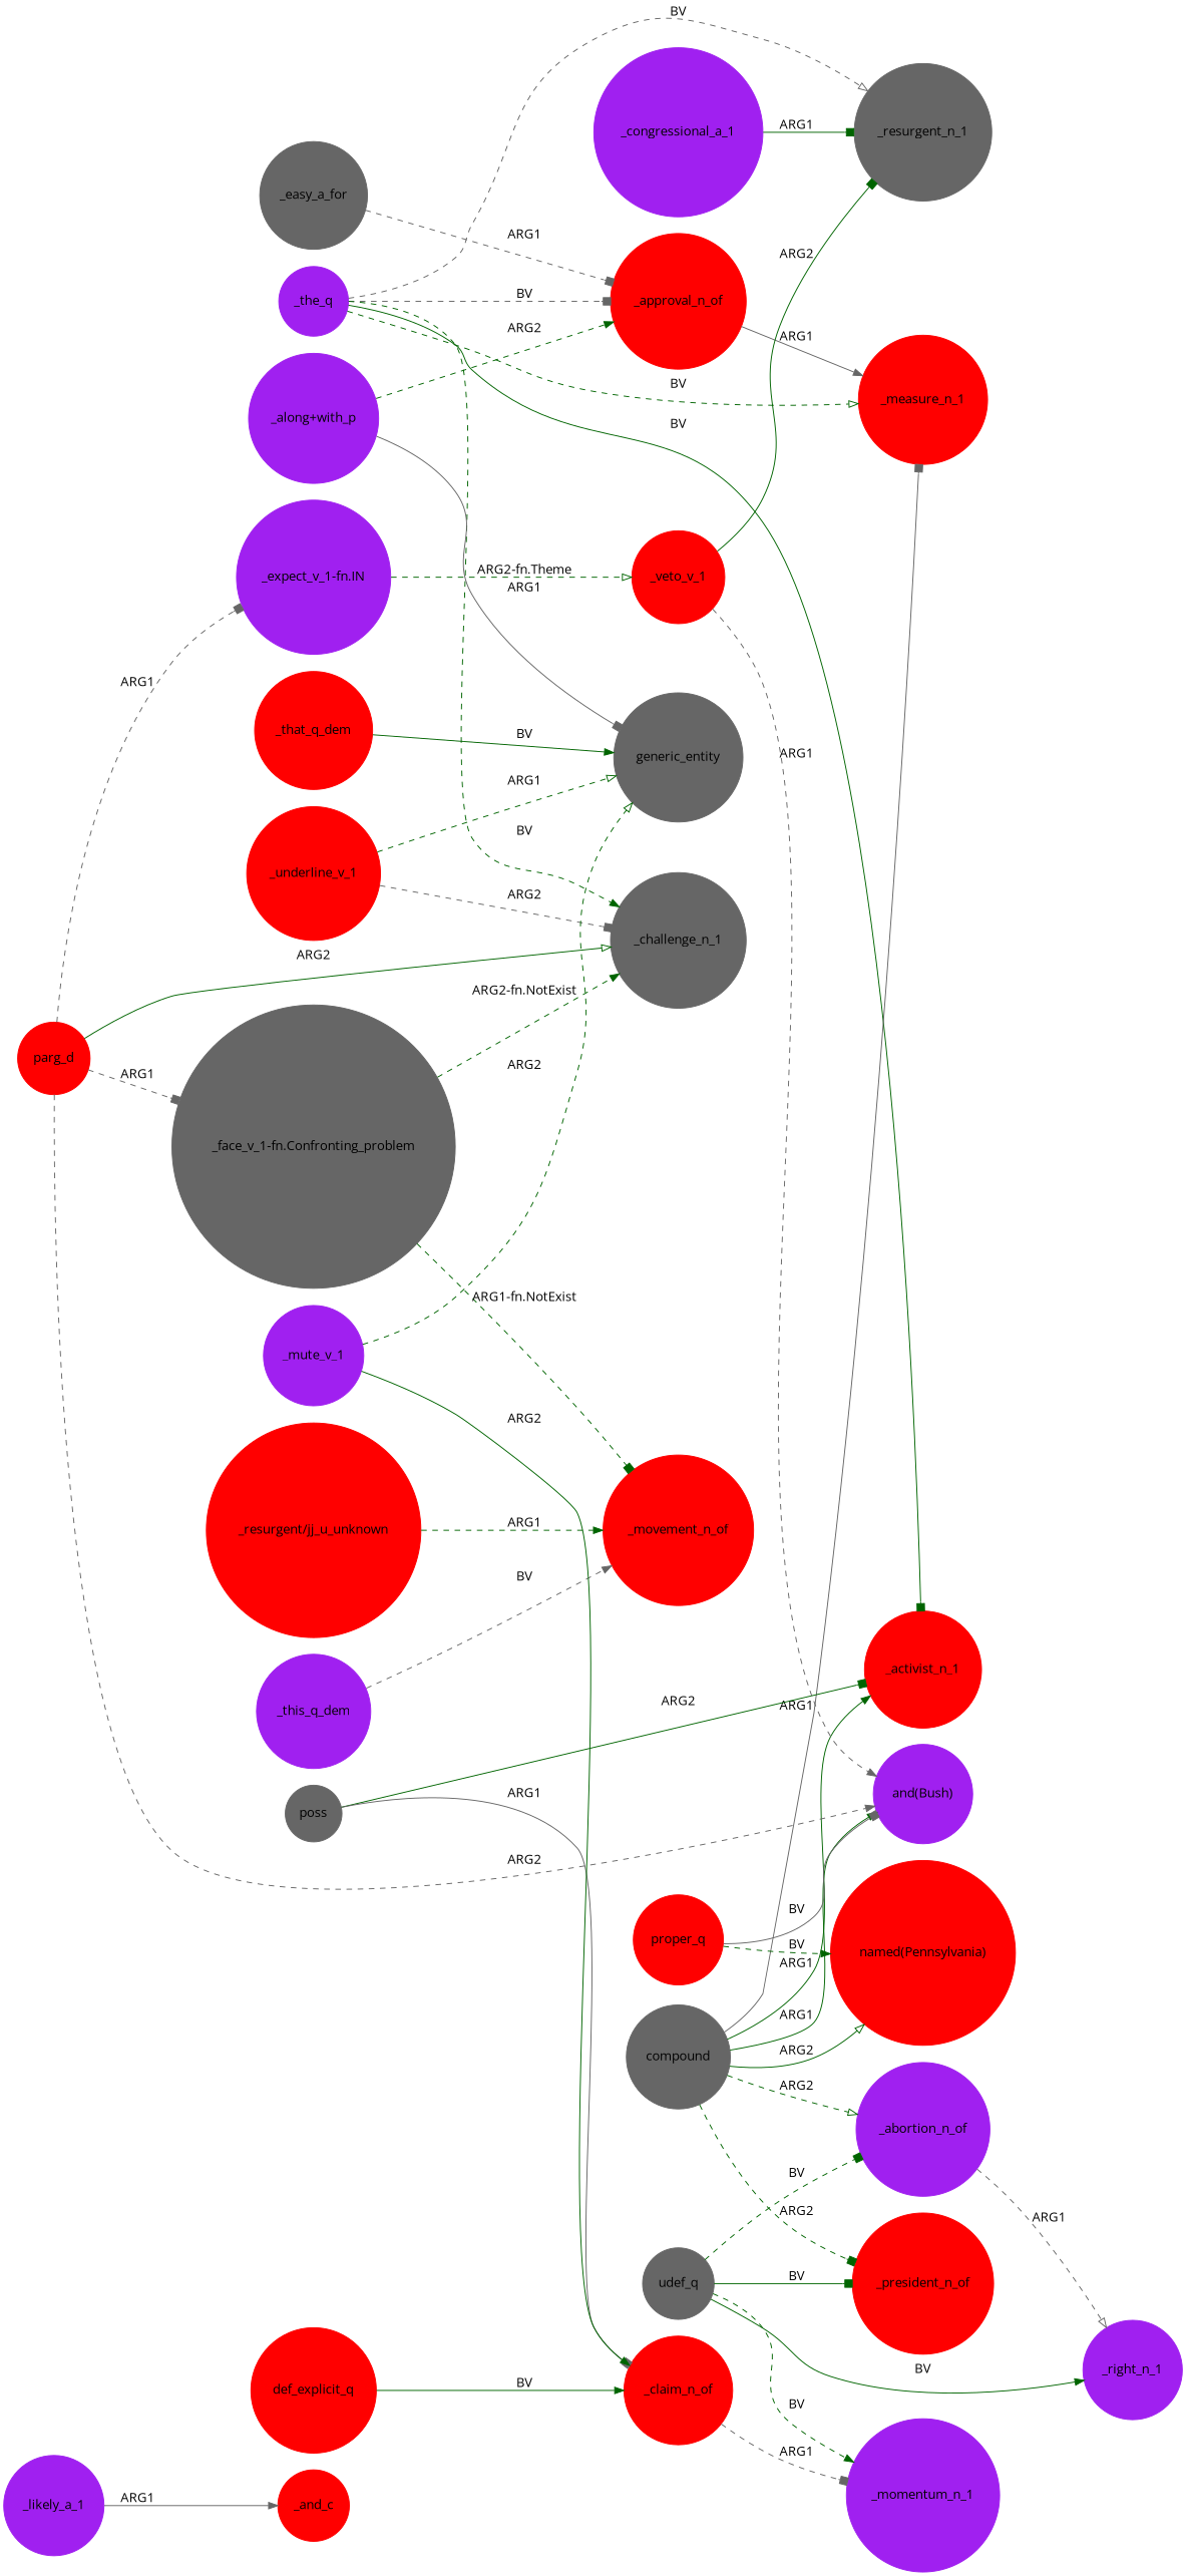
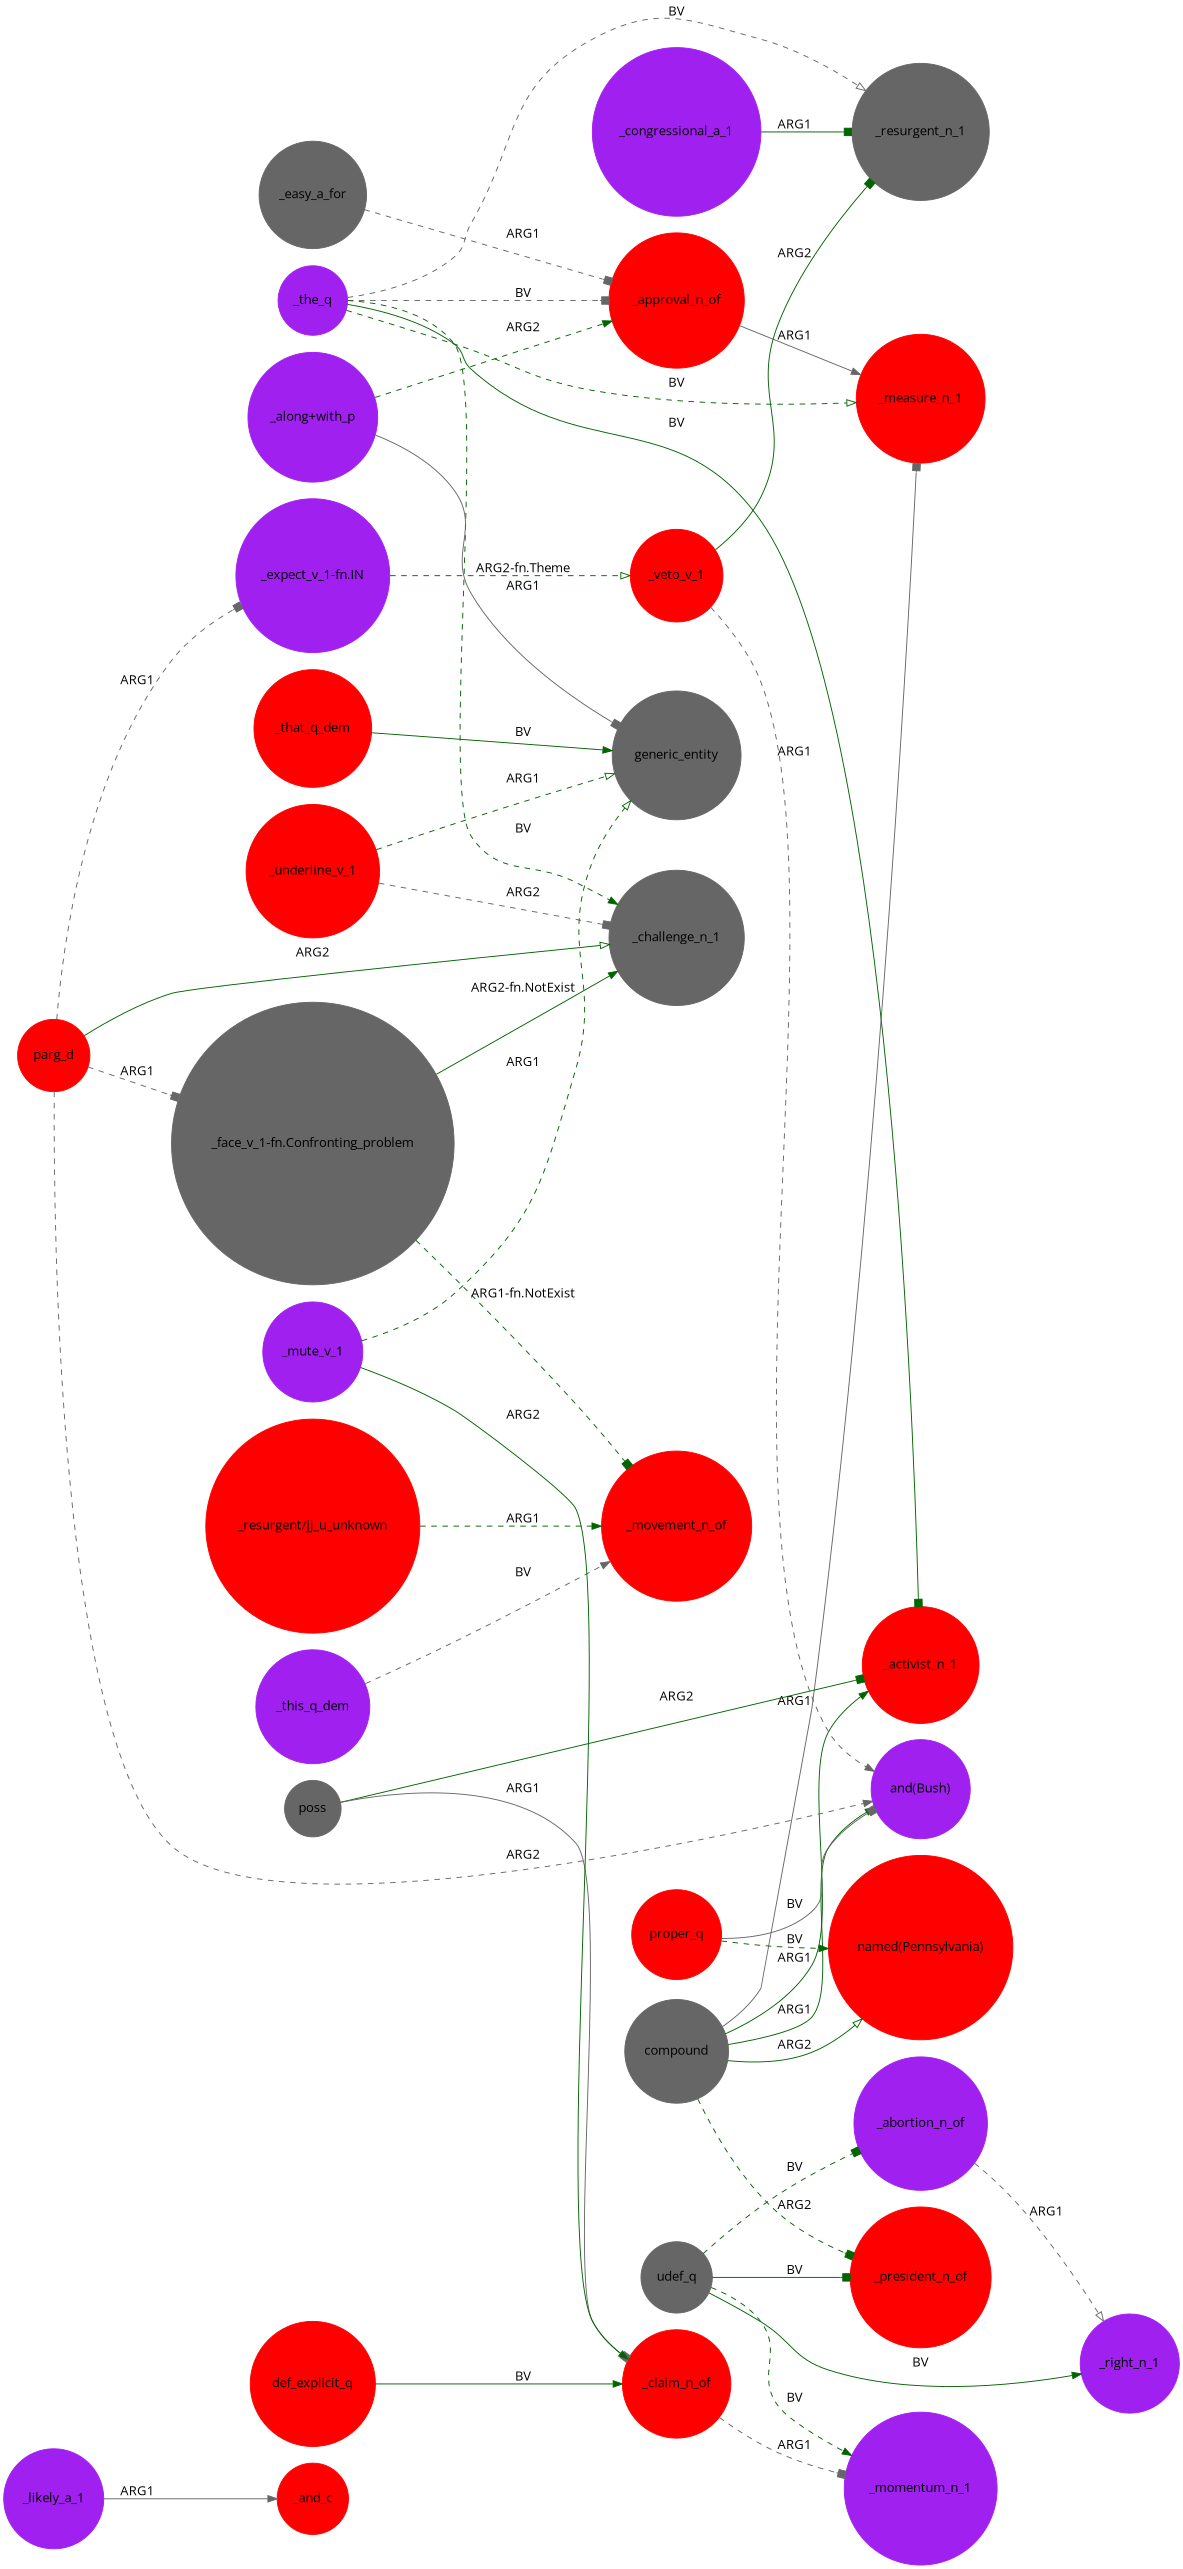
  digraph {
    fontname="Open Sans"
    rankdir=LR
    node [color=red fontname="Open Sans" shape=circle style=filled]
    edge [arrowhead=box color=darkgreen fontname="Open Sans" style=dashed]
    _likely_a_1 [color=purple]
    _and_c
    _the_q [color=purple]
    _measure_n_1
    _activist_n_1
    _approval_n_of
    _challenge_n_1 [color=gray40]
    n8 [color=gray40 label=_resurgent_n_1]
    _momentum_n_1 [color=purple]
    _claim_n_of
    compound [color=gray40]
    _president_n_of
    n13 [color=purple label="and(Bush)"]
    "named(Pennsylvania)"
    _abortion_n_of [color=purple]
    _right_n_1 [color=purple]
    "_along+with_p" [color=purple]
    generic_entity [color=gray40]
    poss [color=gray40]
    _that_q_dem
    udef_q [color=gray40]
    _underline_v_1
    _this_q_dem [color=purple]
    _movement_n_of
    _veto_v_1
    parg_d
    "_face_v_1-fn.Confronting_problem" [color=gray40]
    "_expect_v_1-fn.IN" [color=purple]
    _mute_v_1 [color=purple]
    _easy_a_for [color=gray40]
    proper_q
    def_explicit_q
    "_resurgent/jj_u_unknown"
    _congressional_a_1 [color=purple]
    _likely_a_1 -> _and_c [arrowhead=normal color=gray40 label=ARG1 style=solid]
    _the_q -> _measure_n_1 [arrowhead=onormal label=BV]
    _the_q -> _activist_n_1 [label=BV style=solid]
    _the_q -> _approval_n_of [color=gray40 label=BV]
    _the_q -> _challenge_n_1 [arrowhead=normal label=BV]
    _the_q -> n8 [arrowhead=onormal color=gray40 label=BV]
    _approval_n_of -> _measure_n_1 [arrowhead=normal color=gray40 label=ARG1 style=solid]
    _claim_n_of -> _momentum_n_1 [color=gray40 label=ARG1]
    compound -> _measure_n_1 [color=gray40 label=ARG1 style=solid]
    compound -> _activist_n_1 [arrowhead=normal label=ARG1 style=solid]
    compound -> _president_n_of [label=ARG2]
    compound -> n13 [arrowhead=normal label=ARG1 style=solid]
    compound -> "named(Pennsylvania)" [arrowhead=onormal label=ARG2 style=solid]
-   compound -> _abortion_n_of [arrowhead=onormal label=ARG2]
    _abortion_n_of -> _right_n_1 [arrowhead=onormal color=gray40 label=ARG1]
    "_along+with_p" -> _approval_n_of [arrowhead=normal label=ARG2]
    "_along+with_p" -> generic_entity [color=gray40 label=ARG1 style=solid]
    poss -> _activist_n_1 [label=ARG2 style=solid]
    poss -> _claim_n_of [color=gray40 label=ARG1 style=solid]
    _that_q_dem -> generic_entity [arrowhead=normal label=BV style=solid]
    udef_q -> _momentum_n_1 [arrowhead=normal label=BV]
    udef_q -> _president_n_of [label=BV style=solid]
    udef_q -> _abortion_n_of [label=BV]
    udef_q -> _right_n_1 [arrowhead=normal label=BV style=solid]
    _underline_v_1 -> _challenge_n_1 [color=gray40 label=ARG2]
    _underline_v_1 -> generic_entity [arrowhead=onormal label=ARG1]
    _this_q_dem -> _movement_n_of [arrowhead=normal color=gray40 label=BV]
    _veto_v_1 -> n8 [label=ARG2 style=solid]
    _veto_v_1 -> n13 [arrowhead=normal color=gray40 label=ARG1]
    parg_d -> _challenge_n_1 [arrowhead=onormal label=ARG2 style=solid]
    parg_d -> n13 [arrowhead=normal color=gray40 label=ARG2]
    parg_d -> "_face_v_1-fn.Confronting_problem" [color=gray40 label=ARG1]
    parg_d -> "_expect_v_1-fn.IN" [color=gray40 label=ARG1]
-   "_face_v_1-fn.Confronting_problem" -> _challenge_n_1 [arrowhead=normal label="ARG2-fn.NotExist"]
+   "_face_v_1-fn.Confronting_problem" -> _challenge_n_1 [arrowhead=normal label="ARG2-fn.NotExist" style=solid]
    "_face_v_1-fn.Confronting_problem" -> _movement_n_of [label="ARG1-fn.NotExist"]
    "_expect_v_1-fn.IN" -> _veto_v_1 [arrowhead=onormal label="ARG2-fn.Theme"]
    _mute_v_1 -> _claim_n_of [arrowhead=normal label=ARG2 style=solid]
-   _mute_v_1 -> generic_entity [arrowhead=onormal label=ARG2]
+   _mute_v_1 -> generic_entity [arrowhead=onormal label=ARG1]
    _easy_a_for -> _approval_n_of [color=gray40 label=ARG1]
    proper_q -> n13 [color=gray40 label=BV style=solid]
    proper_q -> "named(Pennsylvania)" [arrowhead=normal label=BV]
    def_explicit_q -> _claim_n_of [arrowhead=normal label=BV style=solid]
    "_resurgent/jj_u_unknown" -> _movement_n_of [arrowhead=normal label=ARG1]
    _congressional_a_1 -> n8 [label=ARG1 style=solid]
  }
